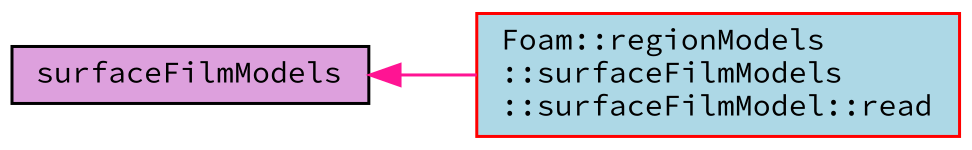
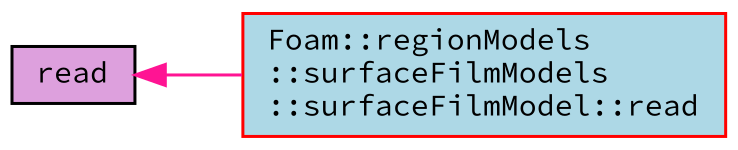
  digraph {
    rankdir=LR
    fontname="Source Code Pro"
    node [fontname="Source Code Pro" fontsize=10 shape=record style=filled]
-   n1 [color=black fillcolor=plum fontcolor=black height=0.2 label=surfaceFilmModels width=0.4]
+   n1 [color=black fillcolor=plum fontcolor=black height=0.2 label=read width=0.4]
    n2 [color=red height=0.2 label="Foam::regionModels\l::surfaceFilmModels\l::surfaceFilmModel::read" width=0.4 fillcolor=lightblue]
    n1 -> n2 [color=deeppink dir=back fontname="Source Code Pro" fontsize=10 labelfontname=Helvetica labelfontsize=10 style=solid]
  }
